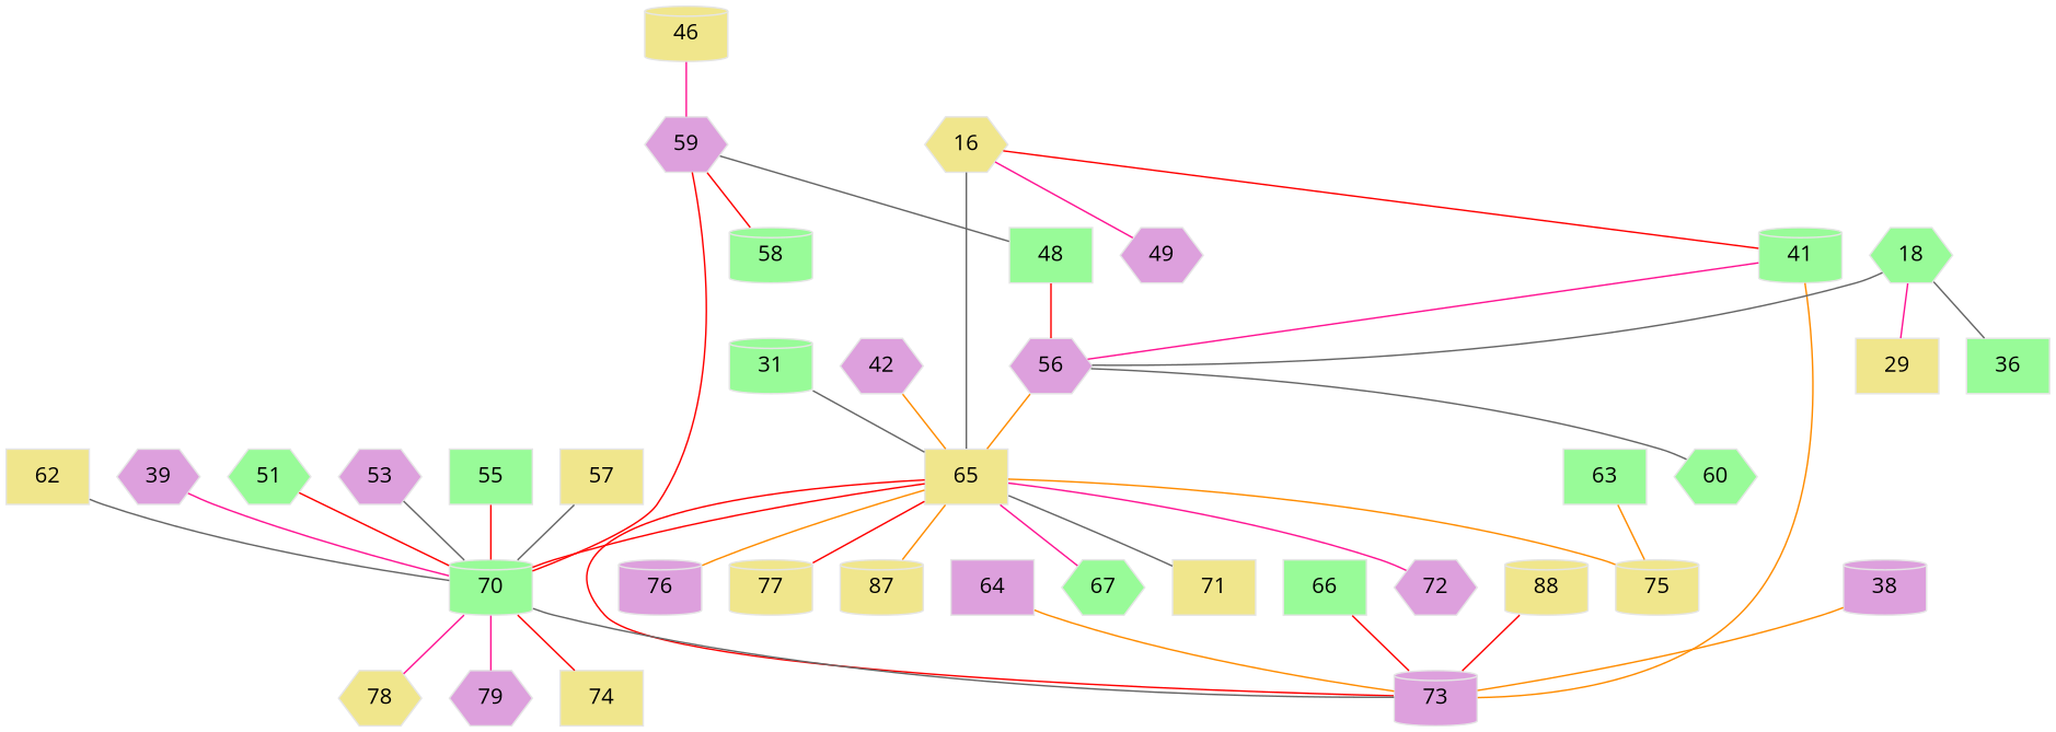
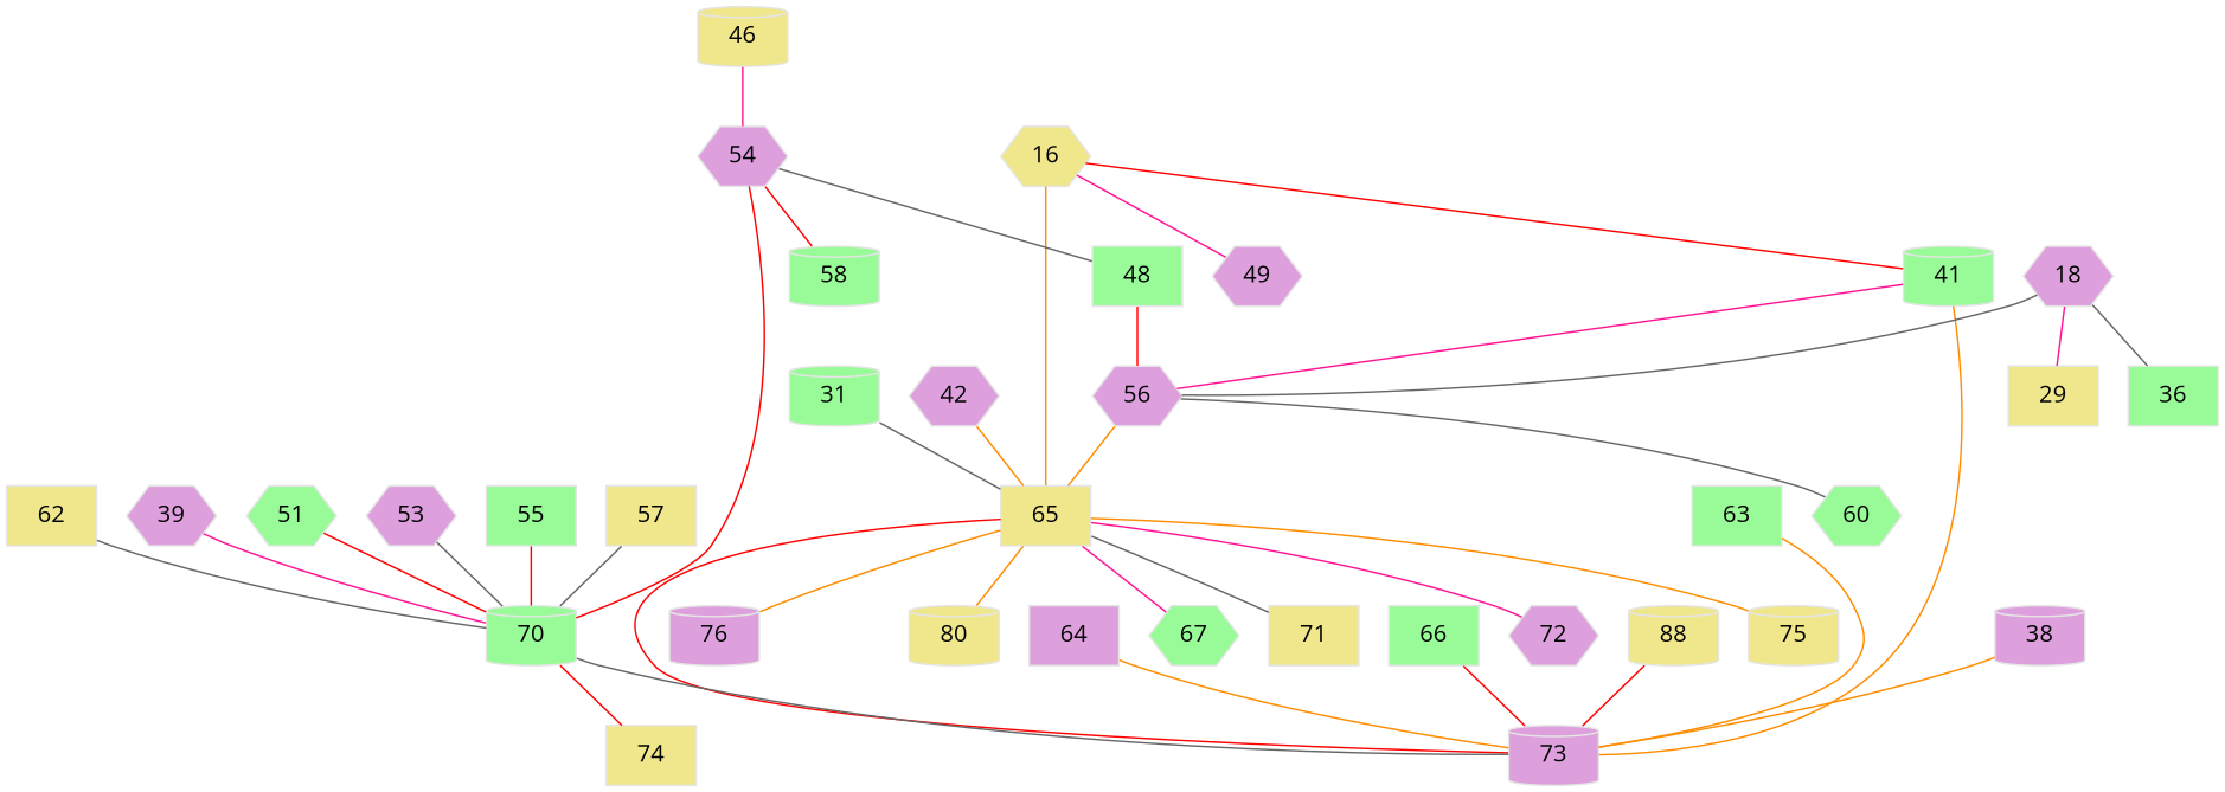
  graph {
    fontname="Open Sans"
    node [color=gray90 fillcolor=khaki fontname="Open Sans" shape=hexagon style=filled]
    edge [color=red fontname="Open Sans"]
    16 [super="+14"]
    41 [fillcolor=palegreen shape=cylinder super="+4"]
    49 [fillcolor=plum]
    65 [shape=box super="+23+15+22+45+10"]
    56 [fillcolor=plum super="+47+44"]
    73 [fillcolor=plum shape=cylinder super="+61+3+27+37"]
    70 [fillcolor=palegreen shape=cylinder super="+20"]
    67 [fillcolor=palegreen]
    71 [shape=box super="+34"]
    72 [fillcolor=plum]
    75 [shape=cylinder]
    76 [fillcolor=plum shape=cylinder super="+28"]
-   77 [shape=cylinder]
-   80 [shape=cylinder super="+50" label=87]
-   18 [fillcolor=palegreen super="+17"]
+   80 [shape=cylinder super="+50"]
+   18 [fillcolor=plum super="+17"]
    29 [shape=box]
    36 [fillcolor=palegreen shape=box]
    60 [fillcolor=palegreen super="+24"]
    74 [shape=box]
-   78
-   79 [fillcolor=plum super="+69"]
    31 [fillcolor=palegreen shape=cylinder]
    38 [fillcolor=plum shape=cylinder]
    39 [fillcolor=plum]
    42 [fillcolor=plum]
-   54 [fillcolor=plum super="+8" label=59]
+   54 [fillcolor=plum super="+8"]
    48 [fillcolor=palegreen shape=box]
    58 [fillcolor=palegreen shape=cylinder]
    46 [shape=cylinder]
    51 [fillcolor=palegreen]
    53 [fillcolor=plum]
    55 [fillcolor=palegreen shape=box super="+52"]
    57 [shape=box]
    62 [shape=box]
    63 [fillcolor=palegreen shape=box super="+40"]
    64 [fillcolor=plum shape=box]
    66 [fillcolor=palegreen shape=box]
    n38 [label=88 shape=cylinder]
    16 -- 41
    16 -- 49 [color=deeppink]
-   16 -- 65 [color=gray40 weight=4]
+   16 -- 65 [color=darkorange weight=4]
    41 -- 56 [color=deeppink]
    41 -- 73 [color=darkorange weight=4]
    65 -- 73 [weight=2]
-   65 -- 70 [weight=3]
    65 -- 67 [color=deeppink]
    65 -- 71 [color=gray40]
    65 -- 72 [color=deeppink]
    65 -- 75 [color=darkorange]
    65 -- 76 [color=darkorange]
-   65 -- 77
    65 -- 80 [color=darkorange]
    56 -- 65 [color=darkorange weight=6]
    56 -- 60 [color=gray40]
    70 -- 73 [color=gray40 weight=3]
    70 -- 74
-   70 -- 78 [color=deeppink]
-   70 -- 79 [color=deeppink]
    18 -- 56 [color=gray40]
    18 -- 29 [color=deeppink]
    18 -- 36 [color=gray40]
    31 -- 65 [color=gray40]
    38 -- 73 [color=darkorange]
    39 -- 70 [color=deeppink]
    42 -- 65 [color=darkorange]
    54 -- 70 [weight=4]
    54 -- 48 [color=gray40]
    54 -- 58
    48 -- 56
    46 -- 54 [color=deeppink]
    51 -- 70
    53 -- 70 [color=gray40]
    55 -- 70 [weight=2]
    57 -- 70 [color=gray40]
    62 -- 70 [color=gray40]
-   63 -- 75 [color=darkorange]
+   63 -- 73 [color=darkorange]
    64 -- 73 [color=darkorange]
    66 -- 73
    n38 -- 73
  }
